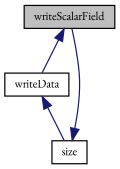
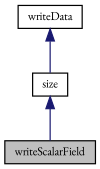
  digraph {
    fontname="EB Garamond"
    rankdir=TB
    node [color=black fontname="EB Garamond" fontsize=10 shape=record]
    edge [color=midnightblue dir=back fontname="EB Garamond" fontsize=10 labelfontname=Helvetica labelfontsize=10 style=solid]
    n1 [fillcolor=grey75 fontcolor=black height=0.2 label=writeScalarField style=filled width=0.4]
    n2 [height=0.2 label=writeData width=0.4]
    n3 [height=0.2 label=size width=0.4]
-   n1 -> n2
    n2 -> n3
    n3 -> n1
  }
